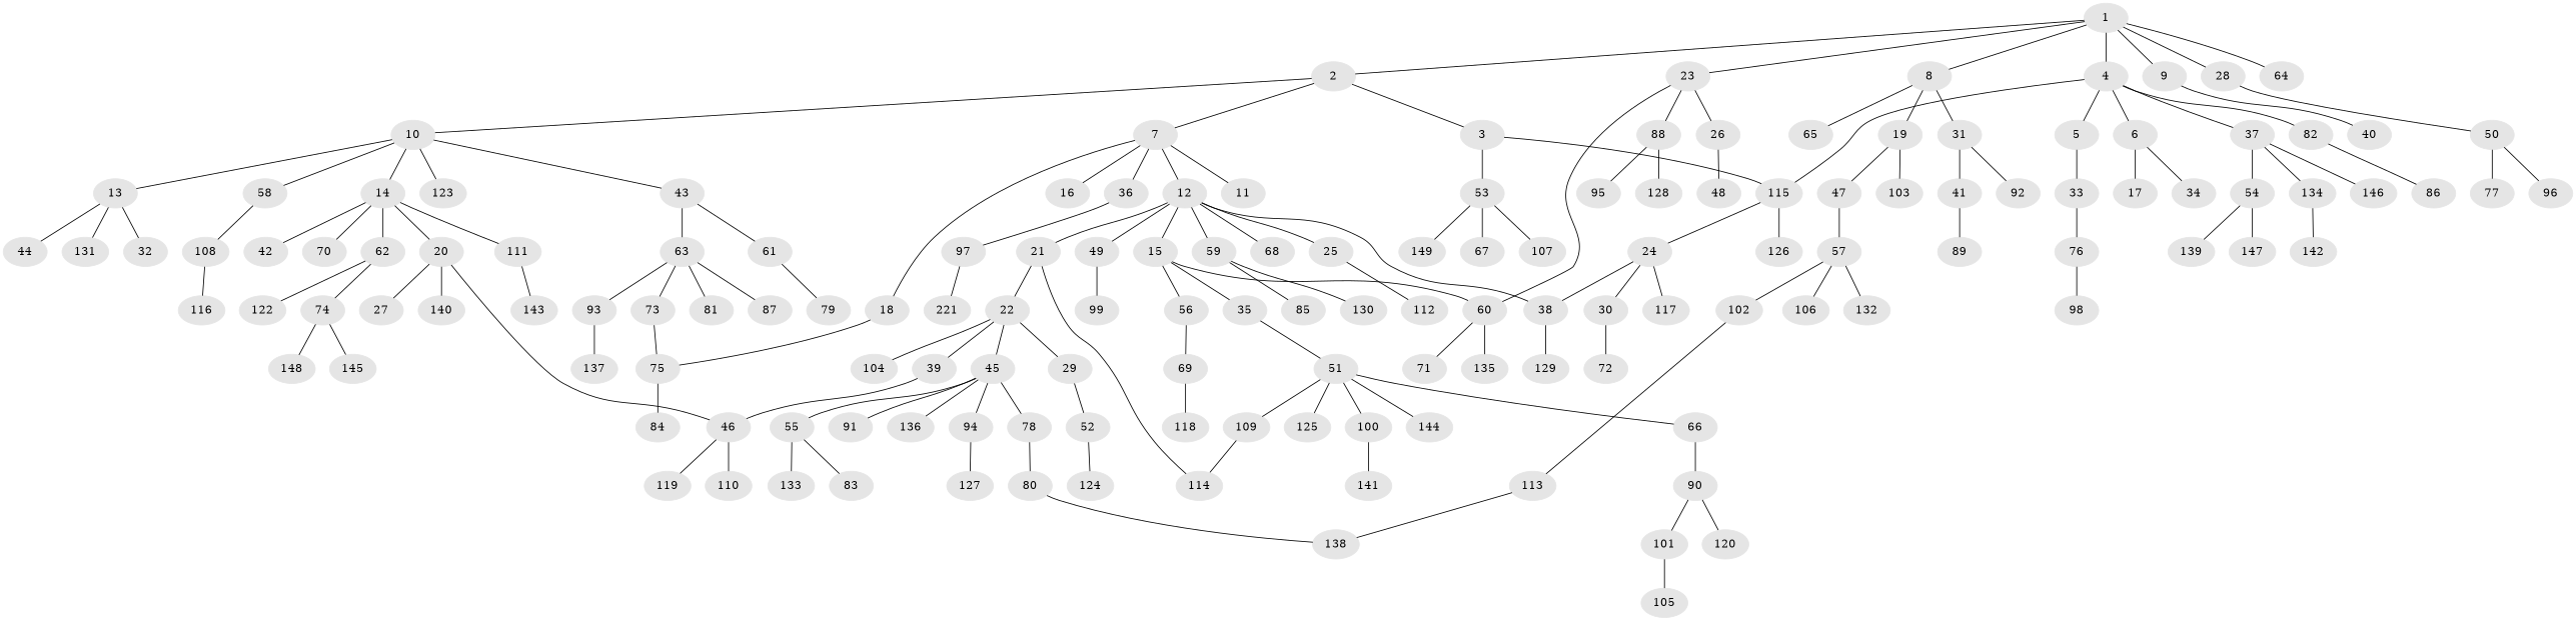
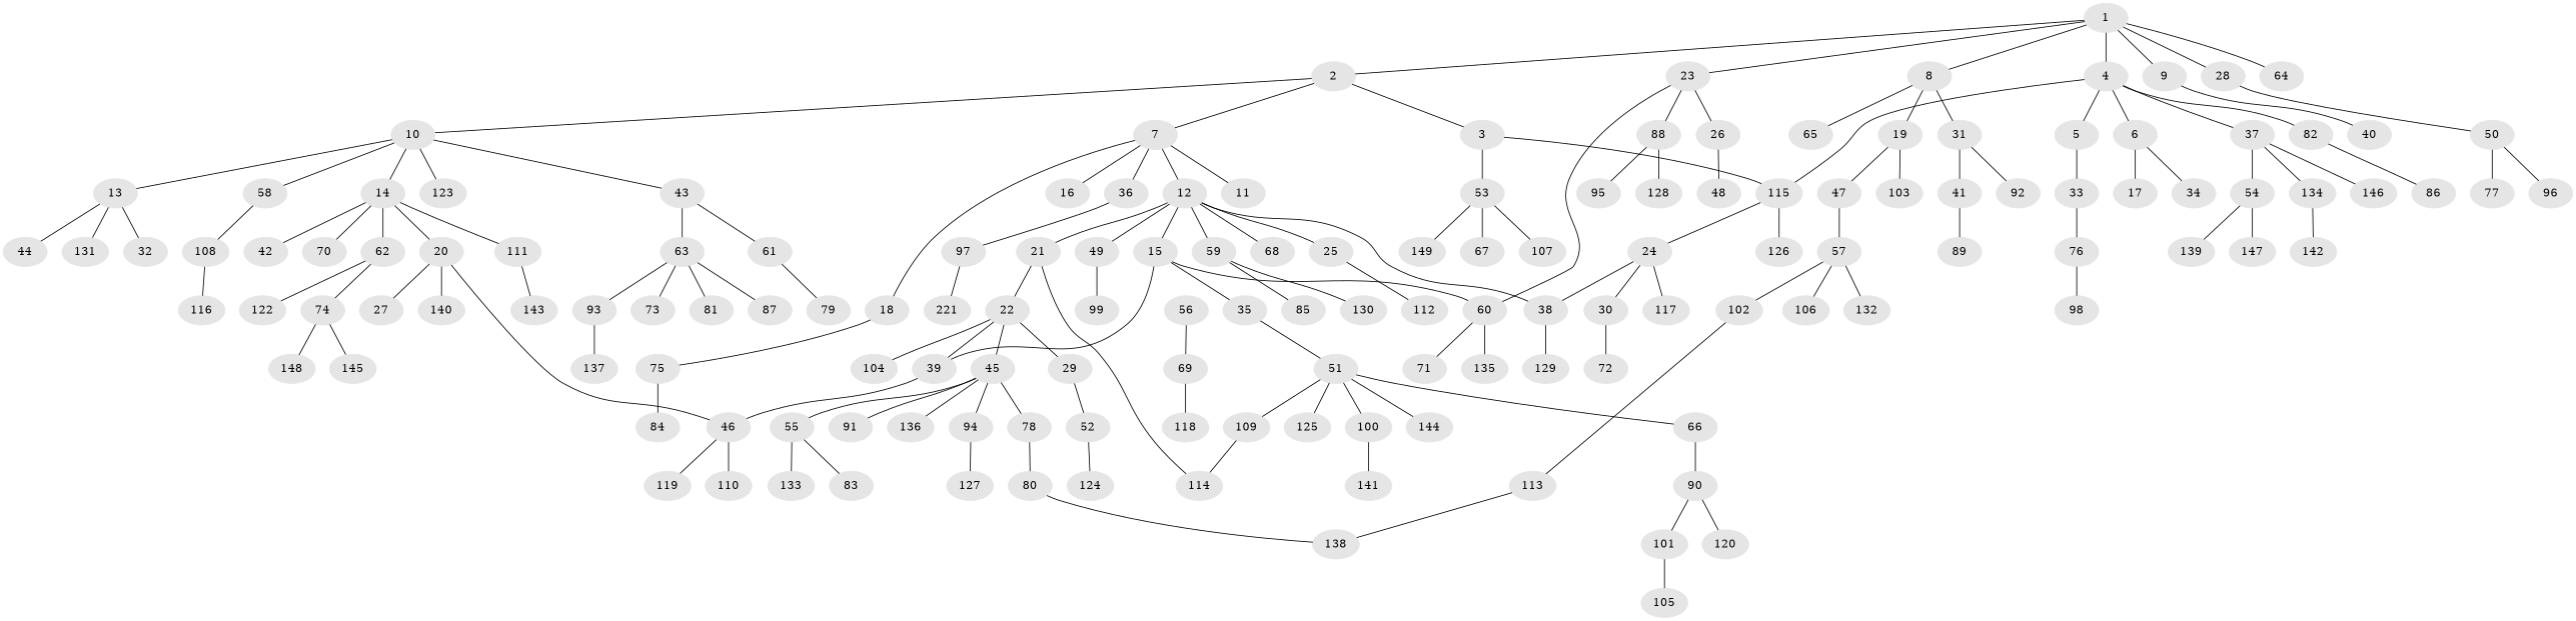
  graph {
    node [color=gray90 style=filled]
    1
    2
    4
    8
    9
    23
    28
    64
    3
    7
    10
    115
    5
    6
    37
    82
    19
    31
    65
    40
    60
    26
    88
    50
    53
    11
    12
    16
    18
    36
    13
    14
    43
    58
    123
    24
    38
    30
    117
    67
    107
    149
    126
    33
    17
    34
    54
    134
    146
    86
    76
    15
    21
    25
    49
    59
    68
    75
    97
    47
    103
    41
    92
    32
    44
    131
    20
    42
    62
    70
    111
    61
    63
    108
    35
    56
    22
    114
    112
    129
    99
    85
    130
    27
    46
    140
    74
    122
    143
    51
    69
    71
    135
    84
    57
    110
    119
    29
    39
    45
    104
    52
    55
    78
    91
    94
    136
    48
    95
    128
    72
    77
    96
    124
    89
    98
    66
    100
    109
    125
    144
    n122 [label=221]
    139
    147
    142
    79
    73
    81
    87
    93
    83
    133
    80
    127
    102
    106
    132
    90
    141
    118
    113
    116
    145
    148
    137
    101
    120
    138
    105
    1 -- 2
    1 -- 4
    1 -- 8
    1 -- 9
    1 -- 23
    1 -- 28
    1 -- 64
    2 -- 3
    2 -- 7
    2 -- 10
    4 -- 115
    4 -- 5
    4 -- 6
    4 -- 37
    4 -- 82
    8 -- 19
    8 -- 31
    8 -- 65
    9 -- 40
    23 -- 60
    23 -- 26
    23 -- 88
    28 -- 50
    3 -- 115
    3 -- 53
    7 -- 11
    7 -- 12
    7 -- 16
    7 -- 18
    7 -- 36
    10 -- 13
    10 -- 14
    10 -- 43
    10 -- 58
    10 -- 123
    115 -- 24
    115 -- 126
    5 -- 33
    6 -- 17
    6 -- 34
    37 -- 54
    37 -- 134
    37 -- 146
    82 -- 86
    19 -- 47
    19 -- 103
    31 -- 41
    31 -- 92
    60 -- 71
    60 -- 135
    26 -- 48
    88 -- 95
    88 -- 128
    50 -- 77
    50 -- 96
    53 -- 67
    53 -- 107
    53 -- 149
    12 -- 38
    12 -- 15
    12 -- 21
    12 -- 25
    12 -- 49
    12 -- 59
    12 -- 68
    18 -- 75
    36 -- 97
    13 -- 32
    13 -- 44
    13 -- 131
    14 -- 20
    14 -- 42
    14 -- 62
    14 -- 70
    14 -- 111
    43 -- 61
    43 -- 63
    58 -- 108
    24 -- 38
    24 -- 30
    24 -- 117
    38 -- 129
    30 -- 72
    33 -- 76
    54 -- 139
    54 -- 147
    134 -- 142
    76 -- 98
    15 -- 60
    15 -- 35
-   15 -- 56
+   15 -- 39
    21 -- 22
    21 -- 114
    25 -- 112
    49 -- 99
    59 -- 85
    59 -- 130
    75 -- 84
    97 -- n122
    47 -- 57
    41 -- 89
    20 -- 27
    20 -- 46
    20 -- 140
    62 -- 74
    62 -- 122
    111 -- 143
    61 -- 79
    63 -- 73
    63 -- 81
    63 -- 87
    63 -- 93
    108 -- 116
    35 -- 51
    56 -- 69
    22 -- 29
    22 -- 39
    22 -- 45
    22 -- 104
    46 -- 110
    46 -- 119
    74 -- 145
    74 -- 148
    51 -- 66
    51 -- 100
    51 -- 109
    51 -- 125
    51 -- 144
    69 -- 118
    57 -- 102
    57 -- 106
    57 -- 132
    29 -- 52
    39 -- 46
    45 -- 55
    45 -- 78
    45 -- 91
    45 -- 94
    45 -- 136
    52 -- 124
    55 -- 83
    55 -- 133
    78 -- 80
    94 -- 127
    66 -- 90
    100 -- 141
    109 -- 114
-   73 -- 75
    93 -- 137
    80 -- 138
    102 -- 113
    90 -- 101
    90 -- 120
    113 -- 138
    101 -- 105
  }
